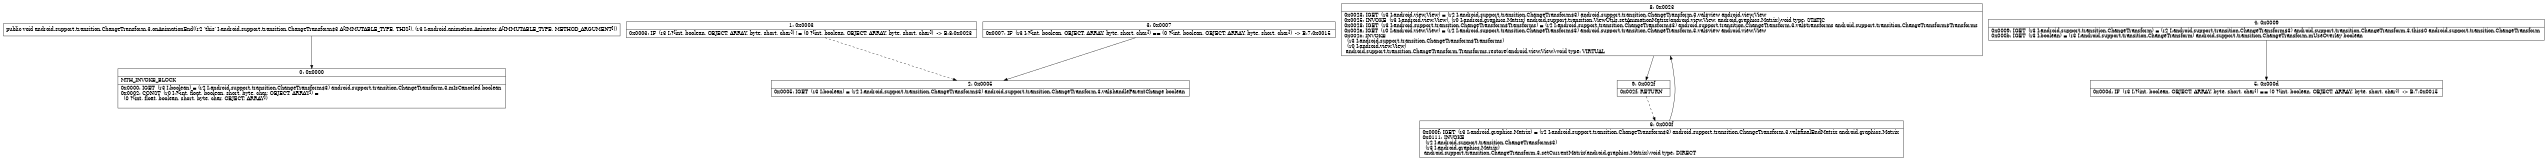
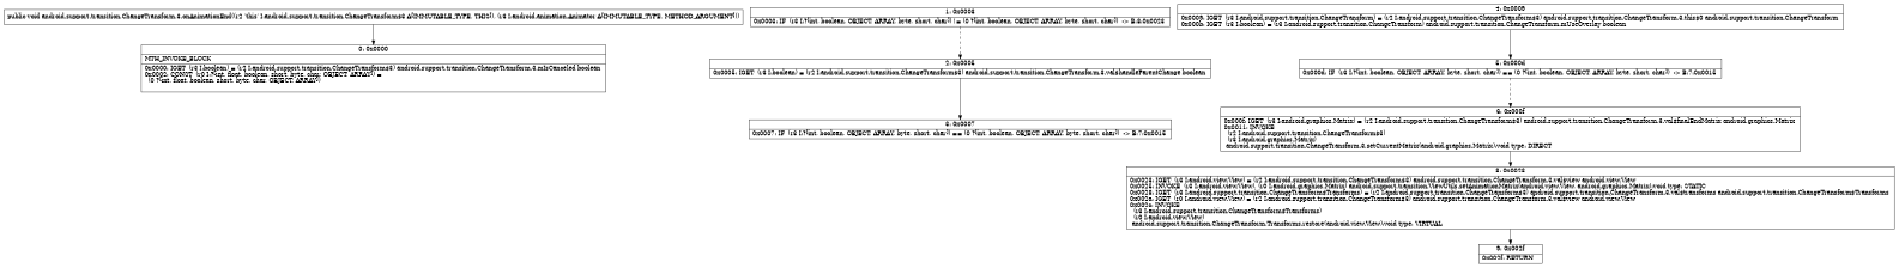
  digraph {
    node [shape=record]
    n1 [label="{0\:\ 0x0000|MTH_INVOKE_BLOCK\l|0x0000: IGET  (r3 I:boolean) = (r2 I:android.support.transition.ChangeTransform$3) android.support.transition.ChangeTransform.3.mIsCanceled boolean \l0x0002: CONST  (r0 I:?[int, float, boolean, short, byte, char, OBJECT, ARRAY]) = \l  (0 ?[int, float, boolean, short, byte, char, OBJECT, ARRAY])\l \l}"]
    n2 [label="{1\:\ 0x0003|0x0003: IF  (r3 I:?[int, boolean, OBJECT, ARRAY, byte, short, char]) != (0 ?[int, boolean, OBJECT, ARRAY, byte, short, char])  \-\> B:8:0x0023 \l}"]
    n3 [label="{2\:\ 0x0005|0x0005: IGET  (r3 I:boolean) = (r2 I:android.support.transition.ChangeTransform$3) android.support.transition.ChangeTransform.3.val$handleParentChange boolean \l}"]
    n4 [label="{3\:\ 0x0007|0x0007: IF  (r3 I:?[int, boolean, OBJECT, ARRAY, byte, short, char]) == (0 ?[int, boolean, OBJECT, ARRAY, byte, short, char])  \-\> B:7:0x0015 \l}"]
    n5 [label="{8\:\ 0x0023|0x0023: IGET  (r3 I:android.view.View) = (r2 I:android.support.transition.ChangeTransform$3) android.support.transition.ChangeTransform.3.val$view android.view.View \l0x0025: INVOKE  (r3 I:android.view.View), (r0 I:android.graphics.Matrix) android.support.transition.ViewUtils.setAnimationMatrix(android.view.View, android.graphics.Matrix):void type: STATIC \l0x0028: IGET  (r3 I:android.support.transition.ChangeTransform$Transforms) = (r2 I:android.support.transition.ChangeTransform$3) android.support.transition.ChangeTransform.3.val$transforms android.support.transition.ChangeTransform$Transforms \l0x002a: IGET  (r0 I:android.view.View) = (r2 I:android.support.transition.ChangeTransform$3) android.support.transition.ChangeTransform.3.val$view android.view.View \l0x002c: INVOKE  \l  (r3 I:android.support.transition.ChangeTransform$Transforms)\l  (r0 I:android.view.View)\l android.support.transition.ChangeTransform.Transforms.restore(android.view.View):void type: VIRTUAL \l}"]
    n6 [label="{9\:\ 0x002f|0x002f: RETURN   \l}"]
    n7 [label="{4\:\ 0x0009|0x0009: IGET  (r3 I:android.support.transition.ChangeTransform) = (r2 I:android.support.transition.ChangeTransform$3) android.support.transition.ChangeTransform.3.this$0 android.support.transition.ChangeTransform \l0x000b: IGET  (r3 I:boolean) = (r3 I:android.support.transition.ChangeTransform) android.support.transition.ChangeTransform.mUseOverlay boolean \l}"]
    n8 [label="{5\:\ 0x000d|0x000d: IF  (r3 I:?[int, boolean, OBJECT, ARRAY, byte, short, char]) == (0 ?[int, boolean, OBJECT, ARRAY, byte, short, char])  \-\> B:7:0x0015 \l}"]
-   n9 [label="{6\:\ 0x000f|0x000f: IGET  (r3 I:android.graphics.Matrix) = (r2 I:android.support.transition.ChangeTransform$3) android.support.transition.ChangeTransform.3.val$finalEndMatrix android.graphics.Matrix \l0x0111: INVOKE  \l  (r2 I:android.support.transition.ChangeTransform$3)\l  (r3 I:android.graphics.Matrix)\l android.support.transition.ChangeTransform.3.setCurrentMatrix(android.graphics.Matrix):void type: DIRECT \l}"]
+   n9 [label="{6\:\ 0x000f|0x000f: IGET  (r3 I:android.graphics.Matrix) = (r2 I:android.support.transition.ChangeTransform$3) android.support.transition.ChangeTransform.3.val$finalEndMatrix android.graphics.Matrix \l0x0011: INVOKE  \l  (r2 I:android.support.transition.ChangeTransform$3)\l  (r3 I:android.graphics.Matrix)\l android.support.transition.ChangeTransform.3.setCurrentMatrix(android.graphics.Matrix):void type: DIRECT \l}"]
    n10 [label="{public void android.support.transition.ChangeTransform.3.onAnimationEnd((r2 'this' I:android.support.transition.ChangeTransform$3 A[IMMUTABLE_TYPE, THIS]), (r3 I:android.animation.Animator A[IMMUTABLE_TYPE, METHOD_ARGUMENT])) }"]
    n2 -> n3 [style=dashed]
-   n4 -> n3
+   n3 -> n4
    n5 -> n6
    n7 -> n8
-   n6 -> n9 [style=dashed]
+   n8 -> n9 [style=dashed]
    n9 -> n5
    n10 -> n1
  }
